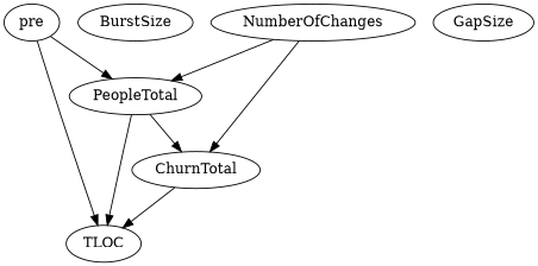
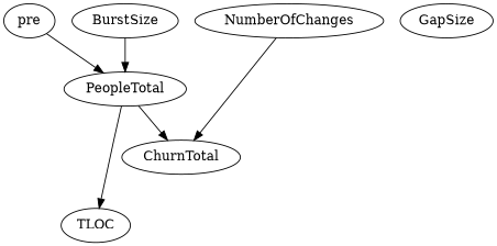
  digraph {
    PeopleTotal
    ChurnTotal
    TLOC
    NumberOfChanges
    pre
    BurstSize
    GapSize
    PeopleTotal -> ChurnTotal
    PeopleTotal -> TLOC
-   ChurnTotal -> TLOC
-   NumberOfChanges -> PeopleTotal
+   BurstSize -> PeopleTotal
    NumberOfChanges -> ChurnTotal
    pre -> PeopleTotal
-   pre -> TLOC
  }
